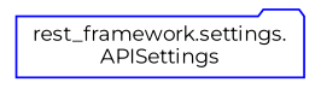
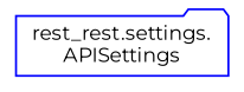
  digraph {
    rankdir=LR
    fontname=Montserrat
-   n1 [color=blue fillcolor=white fontname=Montserrat fontsize=10 height=0.2 label="rest_framework.settings.\lAPISettings" shape=folder style=filled width=0.4]
+   n1 [color=blue fillcolor=white fontname=Montserrat fontsize=10 height=0.2 label="rest_rest.settings.\lAPISettings" shape=folder style=filled width=0.4]
  }
